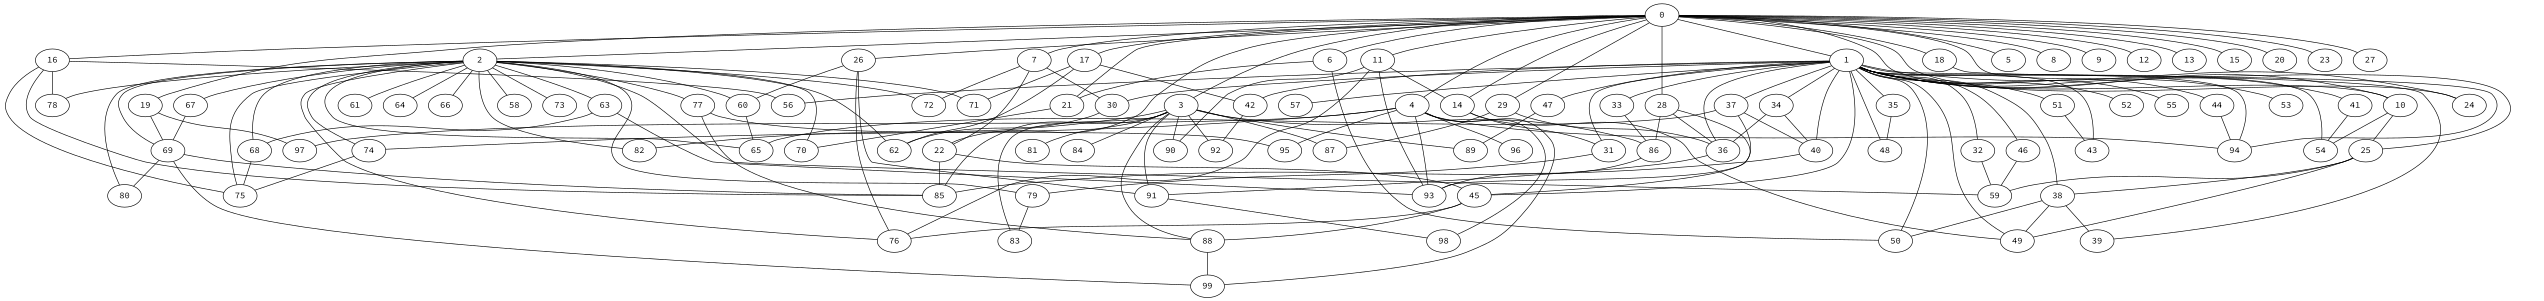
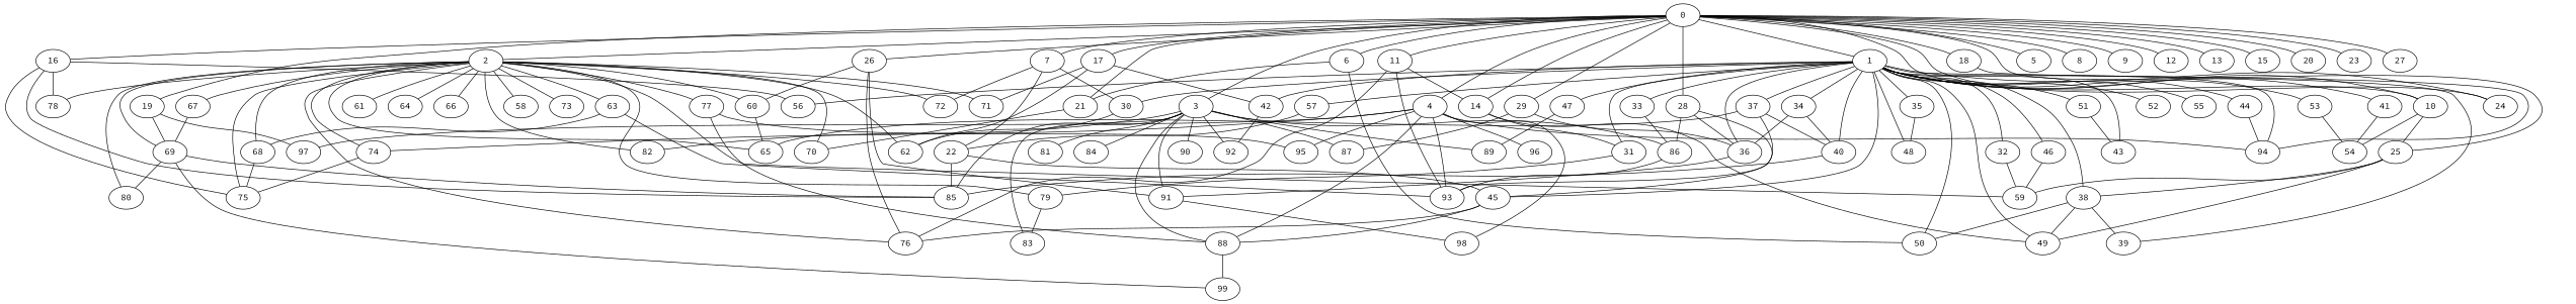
  graph {
    fontname="Source Code Pro"
    node [fontname="Source Code Pro"]
    edge [fontname="Source Code Pro"]
    0
    1
    2
    3
    4
    5
    6
    7
    8
    9
    10
    11
    12
    13
    14
    15
    16
    17
    18
    19
    20
    21
    22
    23
    24
    25
    26
    27
    28
    29
    30
    31
    32
    33
    34
    35
    36
    37
    38
    39
    40
    41
    42
    43
    44
    45
    46
    47
    48
    49
    50
    51
    52
    53
    54
    55
    56
    57
    94
    58
    59
    60
    61
    62
    63
    64
    65
    66
    67
    68
    69
    70
    71
    72
    73
    74
    75
    76
    77
    78
    79
    80
    82
    81
    83
    84
    85
    86
    87
    88
    89
    90
    91
    92
    96
    98
    99
    97
    93
    95
    0 -- 1
    0 -- 2
    0 -- 3
    0 -- 4
    0 -- 5
    0 -- 6
    0 -- 7
    0 -- 8
    0 -- 9
    0 -- 10
    0 -- 11
    0 -- 12
    0 -- 13
    0 -- 14
    0 -- 15
    0 -- 16
    0 -- 17
    0 -- 18
    0 -- 19
    0 -- 20
    0 -- 21
-   0 -- 22
+   57 -- 22
    0 -- 23
    0 -- 24
    0 -- 25
    0 -- 26
    0 -- 27
    0 -- 28
    0 -- 29
    1 -- 10
    1 -- 24
    1 -- 30
    1 -- 31
    1 -- 32
    1 -- 33
    1 -- 34
    1 -- 35
    1 -- 36
    1 -- 37
    1 -- 38
    1 -- 39
    1 -- 40
    1 -- 41
    1 -- 42
    1 -- 43
    1 -- 44
    1 -- 45
    1 -- 46
    1 -- 47
    1 -- 48
    1 -- 49
    1 -- 50
    1 -- 51
    1 -- 52
    1 -- 53
-   1 -- 54
+   53 -- 54
    1 -- 55
    1 -- 56
    1 -- 57
    1 -- 94
    2 -- 58
    2 -- 59
    2 -- 60
    2 -- 61
    2 -- 62
    2 -- 63
    2 -- 64
    2 -- 65
    2 -- 66
    2 -- 67
    2 -- 68
    2 -- 69
    2 -- 70
    2 -- 71
    2 -- 72
    2 -- 73
    2 -- 74
    2 -- 75
    2 -- 76
    2 -- 77
    2 -- 78
    2 -- 79
    2 -- 80
    2 -- 82
    3 -- 82
    3 -- 81
    3 -- 83
    3 -- 84
    3 -- 85
    3 -- 86
    3 -- 87
    3 -- 88
    3 -- 89
    3 -- 90
    3 -- 91
    3 -- 92
    4 -- 94
    4 -- 74
    4 -- 96
    4 -- 98
-   4 -- 99
+   4 -- 88
    4 -- 97
    4 -- 93
    4 -- 95
    6 -- 21
    6 -- 50
    7 -- 22
    7 -- 30
    7 -- 72
    10 -- 25
    10 -- 54
    11 -- 14
    11 -- 76
-   11 -- 90
    11 -- 93
    14 -- 31
    14 -- 49
    16 -- 56
    16 -- 75
    16 -- 78
    16 -- 85
    17 -- 42
    17 -- 62
    17 -- 71
    18 -- 94
    19 -- 69
    19 -- 97
    21 -- 70
    22 -- 45
    22 -- 85
    25 -- 38
    25 -- 49
    25 -- 59
    26 -- 60
    26 -- 76
    26 -- 91
    28 -- 36
    28 -- 45
    28 -- 86
    29 -- 36
    29 -- 87
    30 -- 62
    31 -- 79
    32 -- 59
    33 -- 86
    34 -- 36
    34 -- 40
    35 -- 48
    36 -- 91
    37 -- 40
    37 -- 65
    37 -- 93
    38 -- 39
    38 -- 49
    38 -- 50
    40 -- 85
    41 -- 54
    42 -- 92
    44 -- 94
    45 -- 76
    45 -- 88
    46 -- 59
    47 -- 89
    51 -- 43
    60 -- 65
    63 -- 68
    63 -- 93
    67 -- 69
    68 -- 75
    69 -- 80
    69 -- 85
    69 -- 99
    74 -- 75
    77 -- 88
    77 -- 95
    79 -- 83
    86 -- 93
    88 -- 99
    91 -- 98
  }
